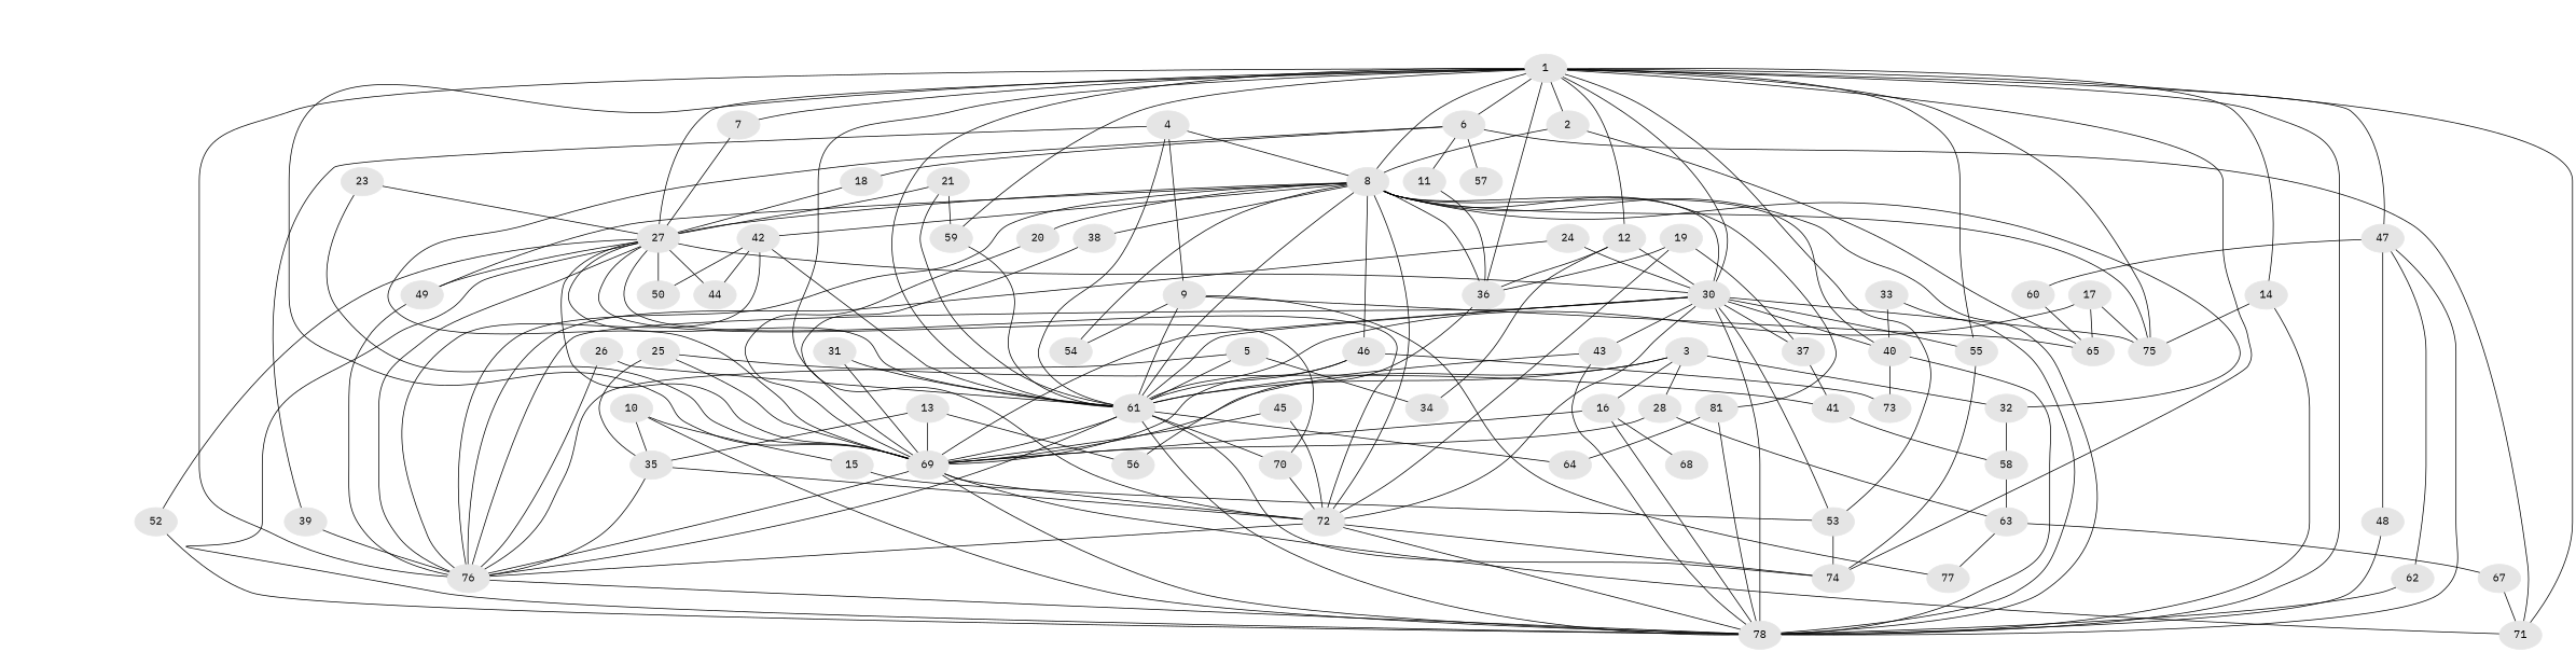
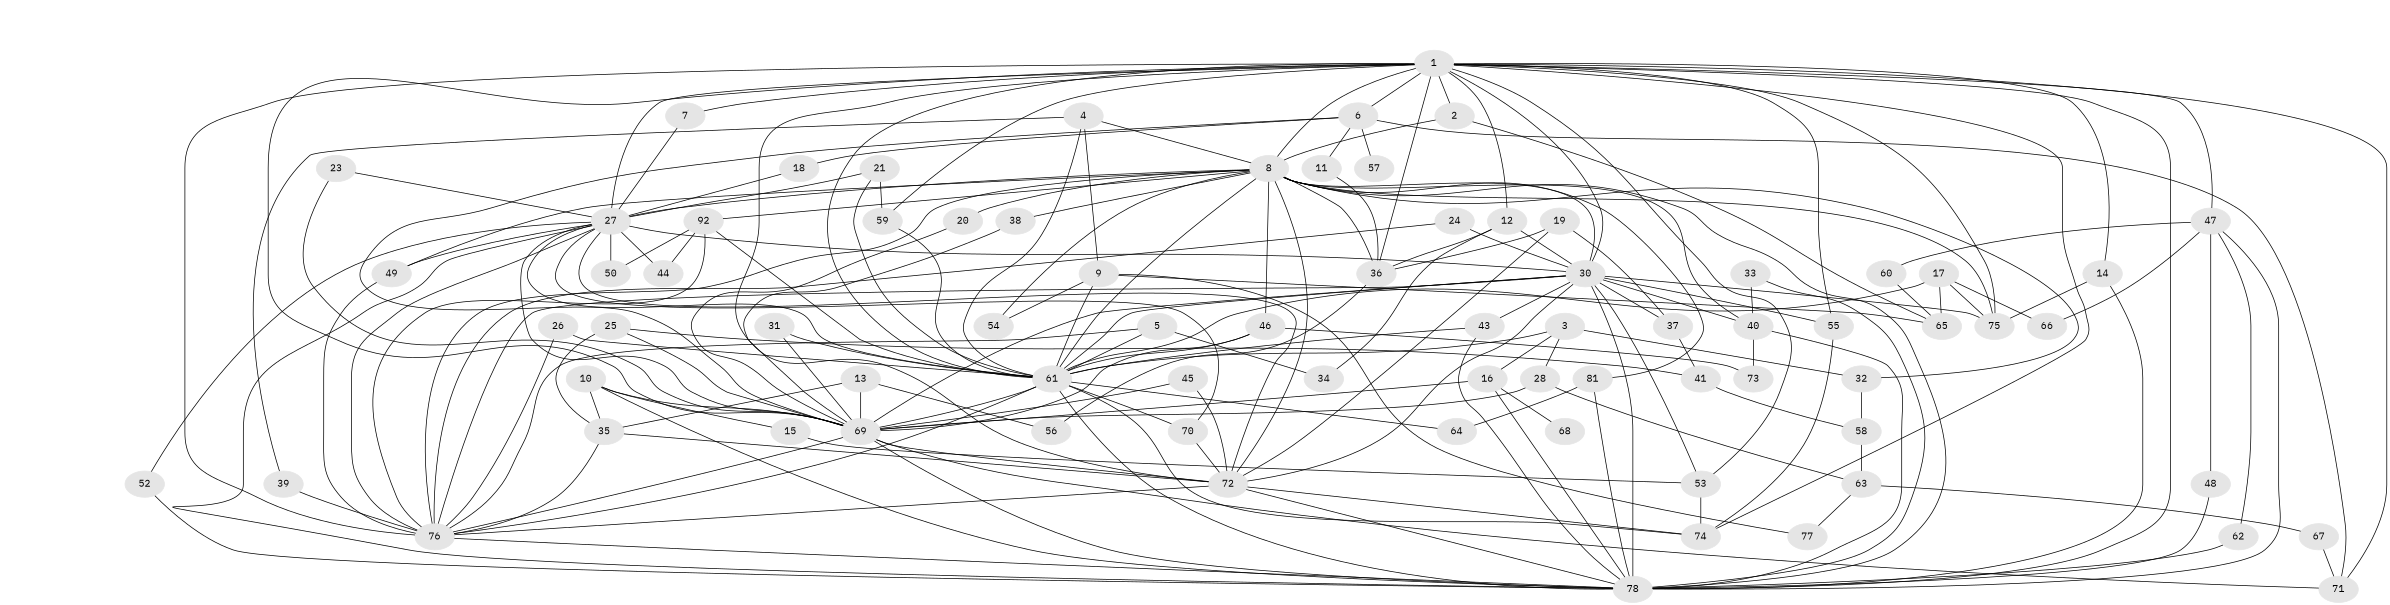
  graph {
    fontname="IBM Plex Mono"
    node [color=gray90 fontname="IBM Plex Mono" style=filled]
    edge [fontname="IBM Plex Mono" weight=1.0]
    1
    2
    6
    7
    8
    12
    14
    27
    30
    36
    47
    53
    55
    59
    61
    69
    71
    72
    74
    75
    76
    78
    65
    11
    18
    57
    32
    20
    38
    40
-   42
+   42 [label=92]
    46
    49
    n34 [label=81]
    54
    34
    44
    50
    52
    70
    37
    43
    56
+   66
    48
    60
    62
    64
    3
    16
    28
    68
    63
    58
    4
    9
    39
    77
    5
    73
    10
    15
    35
    13
    17
    19
    41
    21
    23
    24
    25
    26
    67
    31
    33
    45
    1 -- 2
    1 -- 6
    1 -- 7
    1 -- 8 [weight=2.0]
    1 -- 12 [weight=2.0]
    1 -- 14
    1 -- 27 [weight=2.0]
    1 -- 30 [weight=3.0]
    1 -- 36
    1 -- 47 [weight=2.0]
    1 -- 53
    1 -- 55
    1 -- 59
    1 -- 61 [weight=2.0]
    1 -- 69 [weight=2.0]
    1 -- 71
    1 -- 72 [weight=2.0]
    1 -- 74
    1 -- 75
    1 -- 76 [weight=3.0]
    1 -- 78 [weight=3.0]
    2 -- 8
    2 -- 65
    6 -- 69
    6 -- 71
    6 -- 11
    6 -- 18
    6 -- 57
    7 -- 27
    8 -- 27 [weight=2.0]
    8 -- 30 [weight=2.0]
    8 -- 36
    8 -- 61 [weight=2.0]
    8 -- 72 [weight=2.0]
    8 -- 75
    8 -- 76
    8 -- 78
    8 -- 32
    8 -- 20
    8 -- 38
    8 -- 40
    8 -- 42
    8 -- 46
    8 -- 49
    8 -- n34
    8 -- 54
    12 -- 30
    12 -- 36
    12 -- 34
    14 -- 75
    14 -- 78
    27 -- 30
    27 -- 61
    27 -- 69
    27 -- 72
    27 -- 76
    27 -- 78
    27 -- 49
    27 -- 44
    27 -- 50
    27 -- 52
    27 -- 70
    30 -- 53
    30 -- 55
    30 -- 61
    30 -- 69
    30 -- 72
    30 -- 75
    30 -- 76
    30 -- 78
    30 -- 40
    30 -- 37
    30 -- 43
    36 -- 56
    47 -- 78
+   47 -- 66
    47 -- 48
    47 -- 60
    47 -- 62
    53 -- 74
    55 -- 74
    59 -- 61
    61 -- 69
    61 -- 74
    61 -- 76
    61 -- 78
    61 -- 70
    61 -- 64
    69 -- 71
    69 -- 72
    69 -- 76
    69 -- 78
    72 -- 74
    72 -- 76
    72 -- 78
    76 -- 78
    11 -- 36
    18 -- 27
    32 -- 58
    20 -- 69
    38 -- 69
    40 -- 78
    40 -- 73
    42 -- 61
    42 -- 76
    42 -- 44
    42 -- 50
    46 -- 61
    46 -- 69 [weight=2.0]
    46 -- 73
    49 -- 76
    n34 -- 78
    n34 -- 64
    52 -- 78
    70 -- 72
    37 -- 41
    43 -- 61
    43 -- 78
    48 -- 78
    60 -- 65
    62 -- 78
    3 -- 61
-   3 -- 69
+   10 -- 69
    3 -- 32
    3 -- 16
    3 -- 28
    16 -- 69
    16 -- 78
    16 -- 68
    28 -- 69
    28 -- 63
    63 -- 77
    63 -- 67
    58 -- 63
    4 -- 8
    4 -- 61
    4 -- 9
    4 -- 39
    9 -- 61
    9 -- 65
    9 -- 54
    9 -- 77
    39 -- 76
    5 -- 61
    5 -- 76
    5 -- 34
    10 -- 78
    10 -- 15
    10 -- 35
    15 -- 53
    35 -- 72 [weight=2.0]
    35 -- 76
    13 -- 69
    13 -- 56
    13 -- 35
    17 -- 61
    17 -- 75
    17 -- 65
+   17 -- 66
    19 -- 36
    19 -- 72
    19 -- 37
    41 -- 58
    21 -- 27
    21 -- 59
    21 -- 61
    23 -- 27
    23 -- 69
    24 -- 30
    24 -- 76
    25 -- 69
    25 -- 35
    25 -- 41
    26 -- 61
    26 -- 76
    67 -- 71
    31 -- 61
    31 -- 69
    33 -- 78
    33 -- 40
    45 -- 69
    45 -- 72
  }
